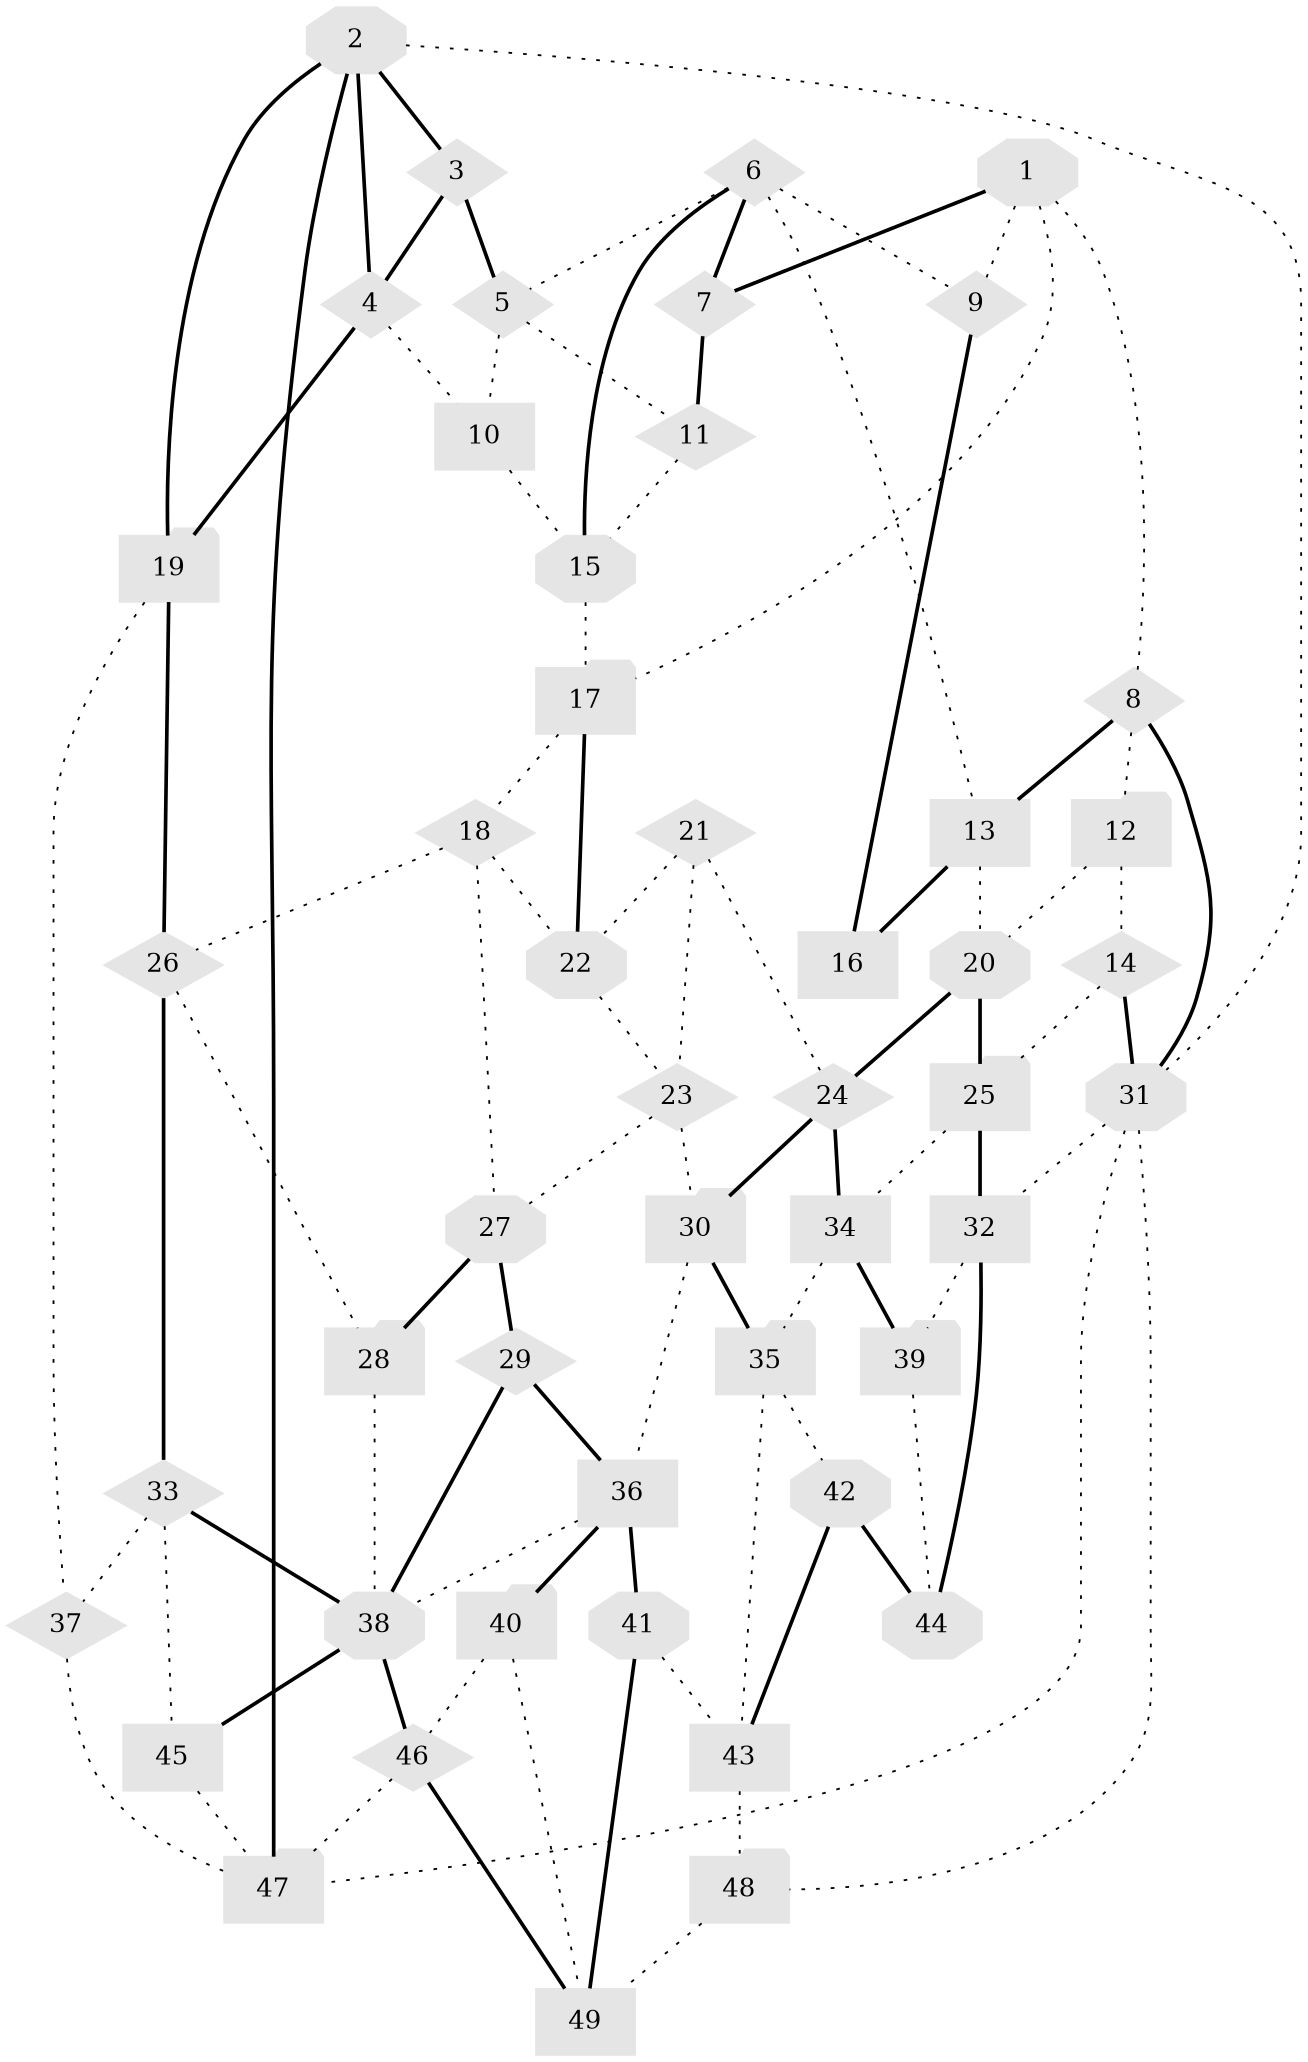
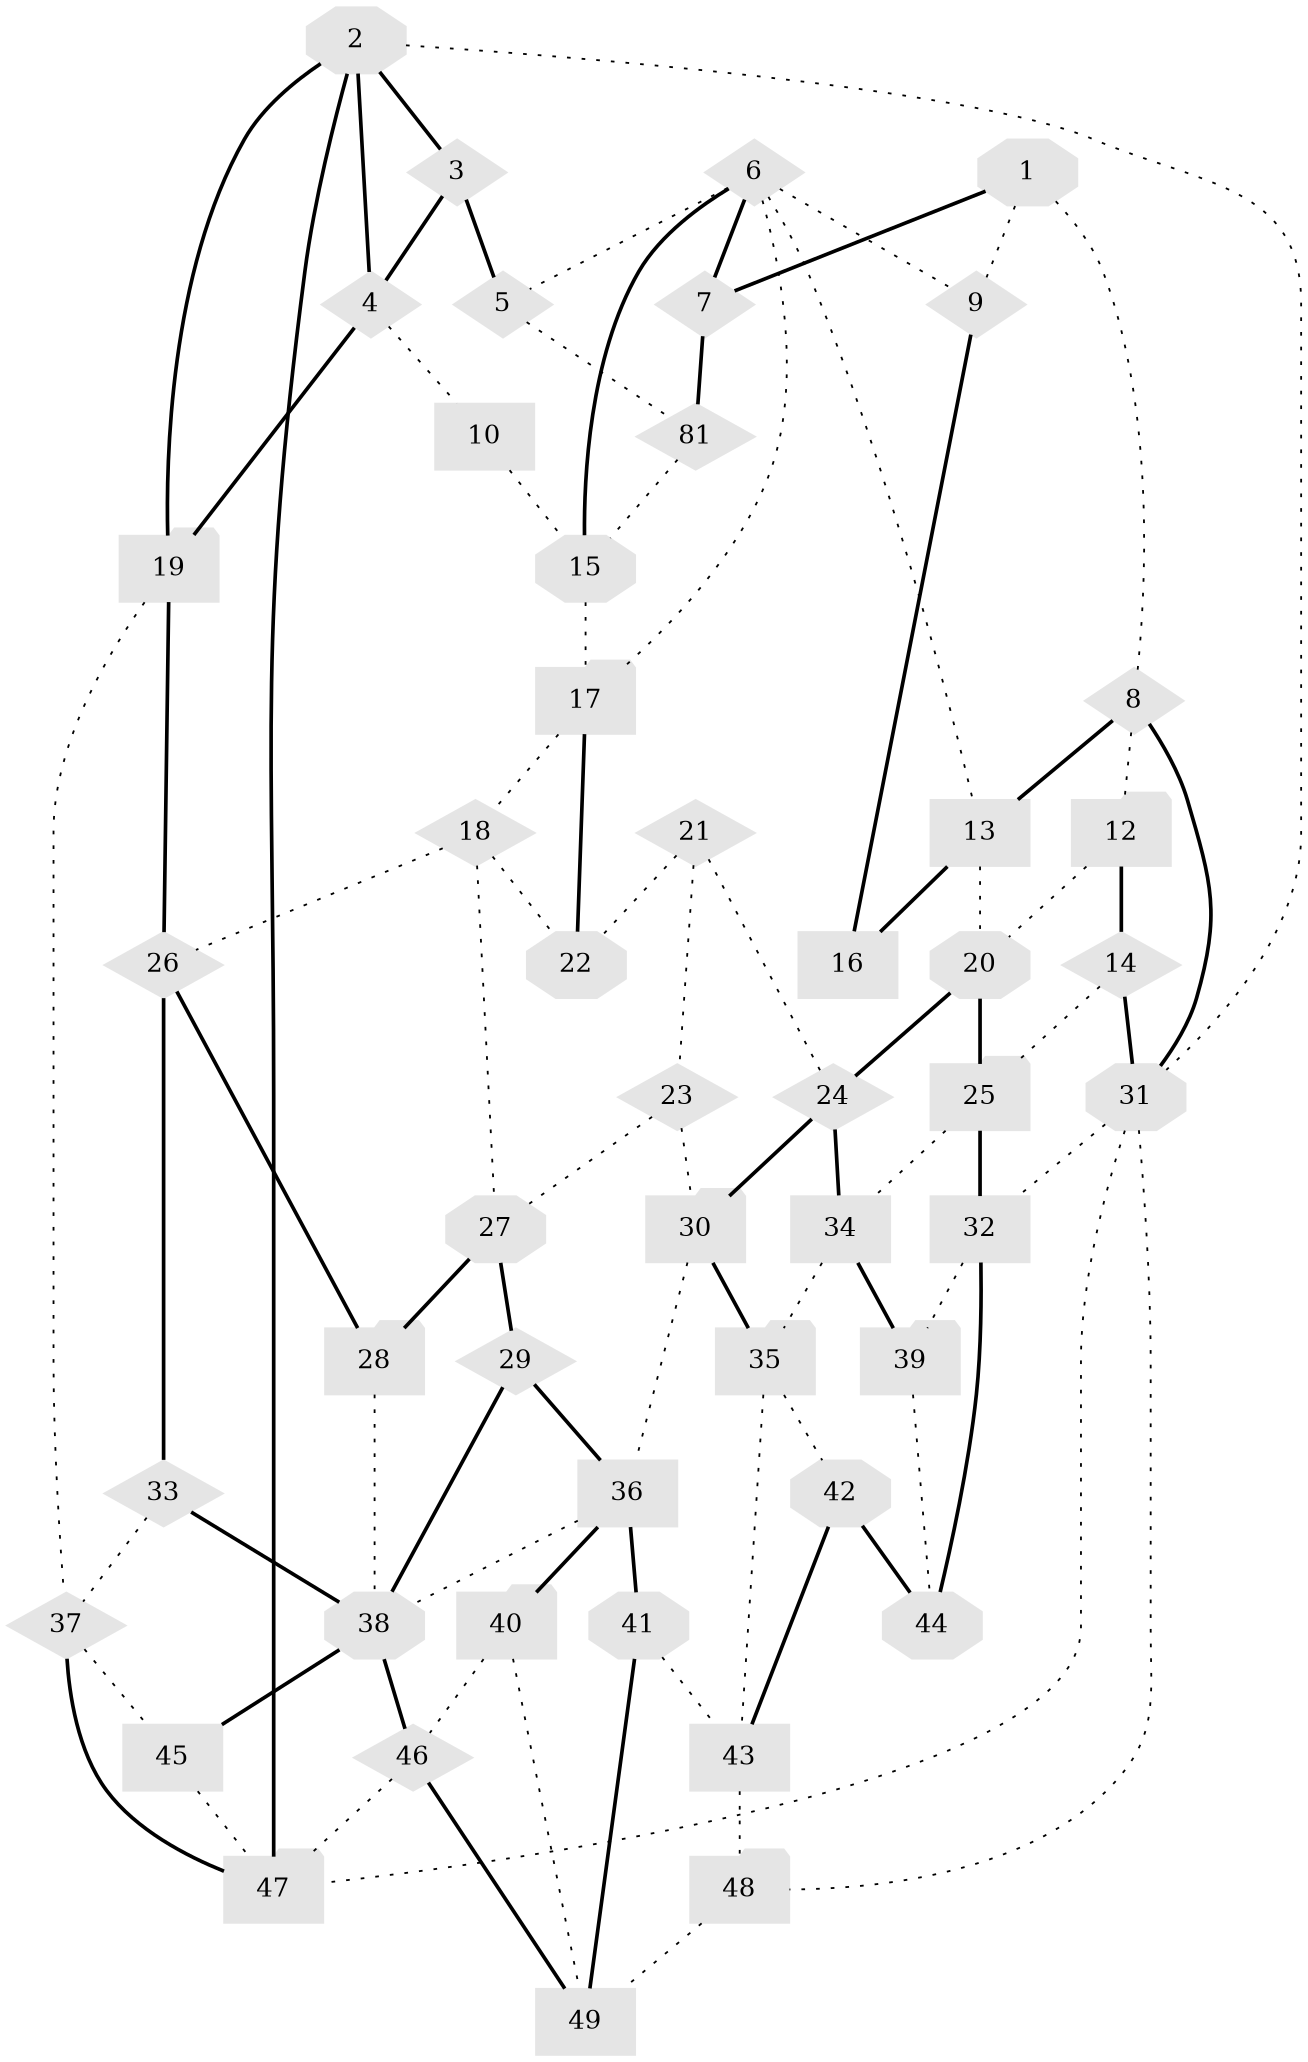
  graph {
    node [color=gray90 shape=diamond style=filled]
    edge [style=dotted weight=1.0]
    1 [shape=octagon]
    7
    8
    9
    10 [shape=box]
    5
-   11
+   11 [label=81]
    31 [shape=octagon]
    12 [shape=folder]
    13 [shape=box]
    16 [shape=box]
    2 [shape=octagon]
    3
    4
    19 [shape=folder]
    47 [shape=folder]
    26
    37
    32 [shape=box]
    48 [shape=folder]
    15 [shape=octagon]
    6
    17 [shape=folder]
    18
    22 [shape=octagon]
    14
    20 [shape=octagon]
    25 [shape=folder]
    24
    34 [shape=box]
    21
    23
    27 [shape=octagon]
    28 [shape=folder]
    33
    29
    45 [shape=box]
    30 [shape=folder]
    36 [shape=box]
    35 [shape=folder]
    39 [shape=folder]
    44 [shape=octagon]
    38 [shape=octagon]
    46
    40 [shape=folder]
    41 [shape=octagon]
    42 [shape=octagon]
    43 [shape=box]
    49 [shape=box]
    1 -- 7 [style=bold]
    1 -- 8
    1 -- 9
    7 -- 11 [style=bold weight=2.0]
    8 -- 31 [style=bold]
    8 -- 12
    8 -- 13 [style=bold]
    9 -- 16 [style=bold]
    10 -- 15
-   5 -- 10
    5 -- 11
    11 -- 15
    31 -- 47
    31 -- 32
    31 -- 48
-   12 -- 14 [weight=2.0]
+   12 -- 14 [style=bold weight=2.0]
    12 -- 20
    13 -- 16 [style=bold]
    13 -- 20
    2 -- 31
    2 -- 3 [style=bold]
    2 -- 4 [style=bold]
    2 -- 19 [style=bold]
    2 -- 47 [style=bold]
    3 -- 5 [style=bold]
    3 -- 4 [style=bold]
    4 -- 10
    4 -- 19 [style=bold]
    19 -- 26 [style=bold]
    19 -- 37
-   26 -- 28
+   26 -- 28 [style=bold]
    26 -- 33 [style=bold]
-   37 -- 47
-   33 -- 45 [weight=2.0]
+   37 -- 47 [style=bold]
+   37 -- 45 [weight=2.0]
    32 -- 39
    32 -- 44 [style=bold]
    48 -- 49
    15 -- 17
    6 -- 7 [style=bold]
    6 -- 9
    6 -- 5
    6 -- 13
    6 -- 15 [style=bold]
-   1 -- 17
+   6 -- 17
    17 -- 18
    17 -- 22 [style=bold]
    18 -- 26
    18 -- 22
    18 -- 27
-   22 -- 23
    14 -- 31 [style=bold]
    14 -- 25
    20 -- 25 [style=bold]
    20 -- 24 [style=bold]
    25 -- 32 [style=bold]
    25 -- 34
    24 -- 34 [style=bold]
    24 -- 30 [style=bold]
    34 -- 35
    34 -- 39 [style=bold]
    21 -- 22
    21 -- 24
    21 -- 23
    23 -- 27
    23 -- 30
    27 -- 28 [style=bold]
    27 -- 29 [style=bold]
    28 -- 38
    33 -- 37 [weight=2.0]
    33 -- 38 [style=bold]
    29 -- 36 [style=bold]
    29 -- 38 [style=bold]
    45 -- 47
    30 -- 36
    30 -- 35 [style=bold]
    36 -- 38
    36 -- 40 [style=bold]
    36 -- 41 [style=bold weight=2.0]
    35 -- 42
    35 -- 43
    39 -- 44
    38 -- 45 [style=bold]
    38 -- 46 [style=bold]
    46 -- 47
    46 -- 49 [style=bold]
    40 -- 46
    40 -- 49
    41 -- 43
    41 -- 49 [style=bold]
    42 -- 44 [style=bold weight=2.0]
    42 -- 43 [style=bold]
    43 -- 48
  }
